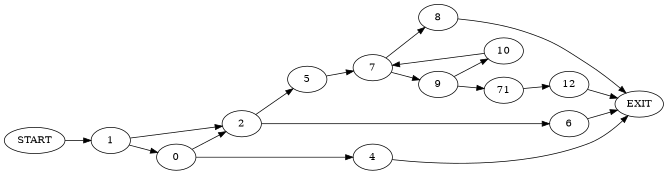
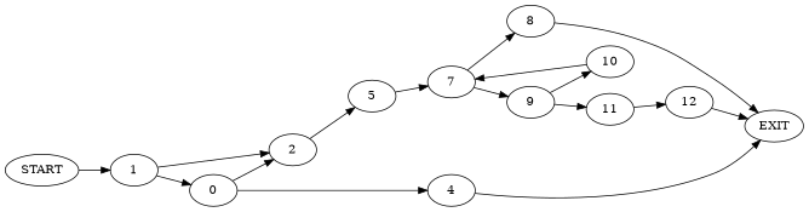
  digraph {
    rankdir=LR
    n1 [label=START]
    1
    2
    n4 [label=0]
    n5 [label=EXIT]
    5
-   6
    4
    7
    8
    9
    10
-   11 [label=71]
+   11
    12
    n1 -> 1
    1 -> 2
    1 -> n4
    2 -> 5
-   2 -> 6
    n4 -> 2
    n4 -> 4
    5 -> 7
-   6 -> n5
    4 -> n5
    7 -> 8
    7 -> 9
    8 -> n5
    9 -> 10
    9 -> 11
    10 -> 7
    11 -> 12
    12 -> n5
  }
